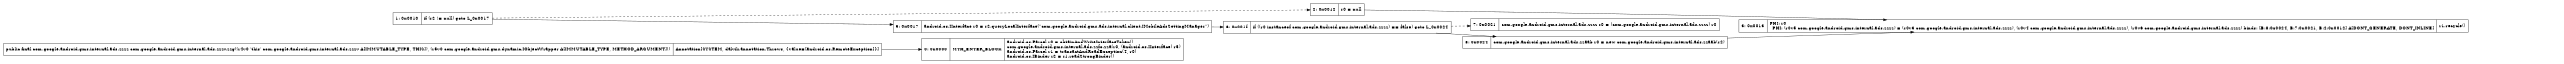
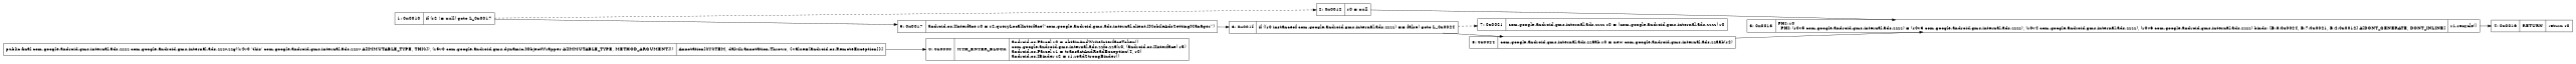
  digraph {
    rankdir=LR
    node [shape=record]
    n1 [label="{0\:\ 0x0000|MTH_ENTER_BLOCK\l|android.os.Parcel r0 = obtainAndWriteInterfaceToken()\lcom.google.android.gms.internal.ads.zzfo.zza(r0, (android.os.IInterface) r5)\landroid.os.Parcel r1 = transactAndReadException(4, r0)\landroid.os.IBinder r2 = r1.readStrongBinder()\l}"]
    n2 [label="{1\:\ 0x0010|if (r2 != null) goto L_0x0017\l}"]
    n3 [label="{2\:\ 0x0012|r0 = null\l}"]
    n4 [label="{5\:\ 0x0017|android.os.IInterface r0 = r2.queryLocalInterface(\"com.google.android.gms.ads.internal.client.IMobileAdsSettingManager\")\l}"]
    n5 [label="{3\:\ 0x0013|PHI: r0 \l  PHI: (r0v5 com.google.android.gms.internal.ads.zzzz) = (r0v3 com.google.android.gms.internal.ads.zzzz), (r0v4 com.google.android.gms.internal.ads.zzzz), (r0v6 com.google.android.gms.internal.ads.zzzz) binds: [B:8:0x0024, B:7:0x0021, B:2:0x0012] A[DONT_GENERATE, DONT_INLINE]\l|r1.recycle()\l}"]
    n6 [label="{6\:\ 0x001f|if ((r0 instanceof com.google.android.gms.internal.ads.zzzz) == false) goto L_0x0024\l}"]
+   n7 [label="{4\:\ 0x0016|RETURN\l|return r0\l}"]
    n8 [label="{7\:\ 0x0021|com.google.android.gms.internal.ads.zzzz r0 = (com.google.android.gms.internal.ads.zzzz) r0\l}"]
    n9 [label="{8\:\ 0x0024|com.google.android.gms.internal.ads.zzaab r0 = new com.google.android.gms.internal.ads.zzaab(r2)\l}"]
    n10 [label="{public final com.google.android.gms.internal.ads.zzzz com.google.android.gms.internal.ads.zzzv.zzg((r4v0 'this' com.google.android.gms.internal.ads.zzzv A[IMMUTABLE_TYPE, THIS]), (r5v0 com.google.android.gms.dynamic.IObjectWrapper A[IMMUTABLE_TYPE, METHOD_ARGUMENT]))  | Annotation[SYSTEM, dalvik.annotation.Throws, \{value=[android.os.RemoteException]\}]\l}"]
    n2 -> n3 [style=dashed]
    n2 -> n4
    n3 -> n5
    n4 -> n6
+   n5 -> n7
    n6 -> n8 [style=dashed]
    n6 -> n9
    n9 -> n5
    n10 -> n1
  }
